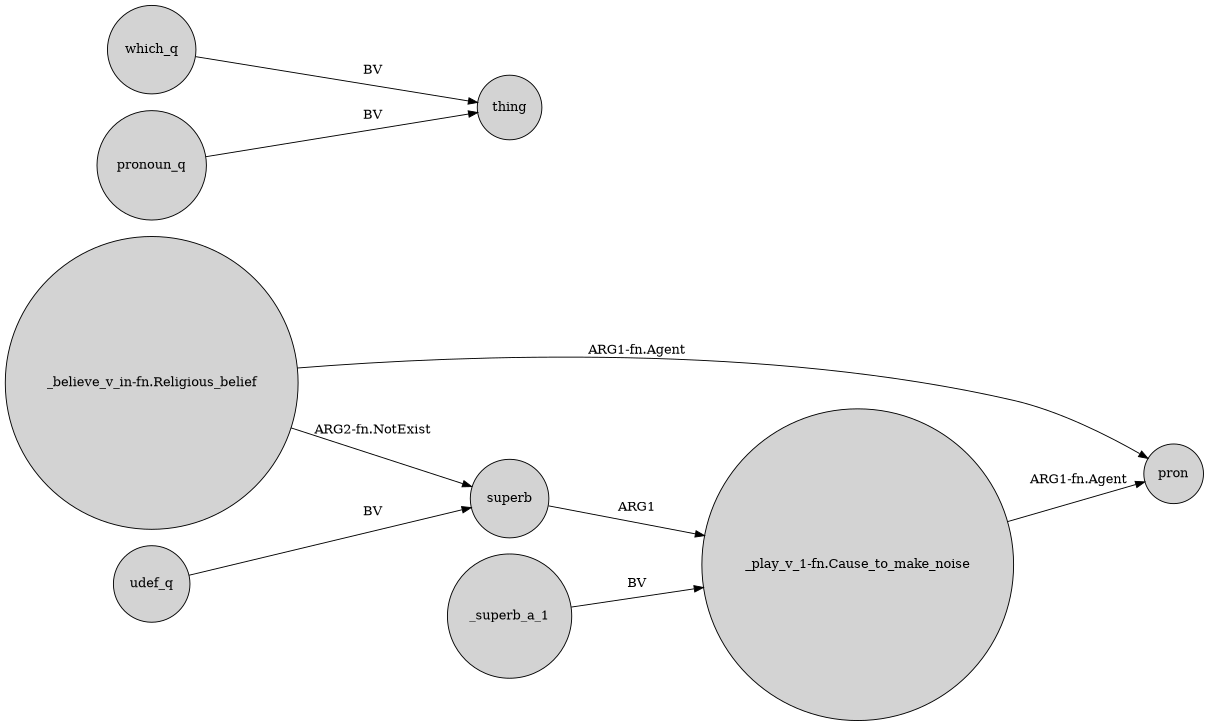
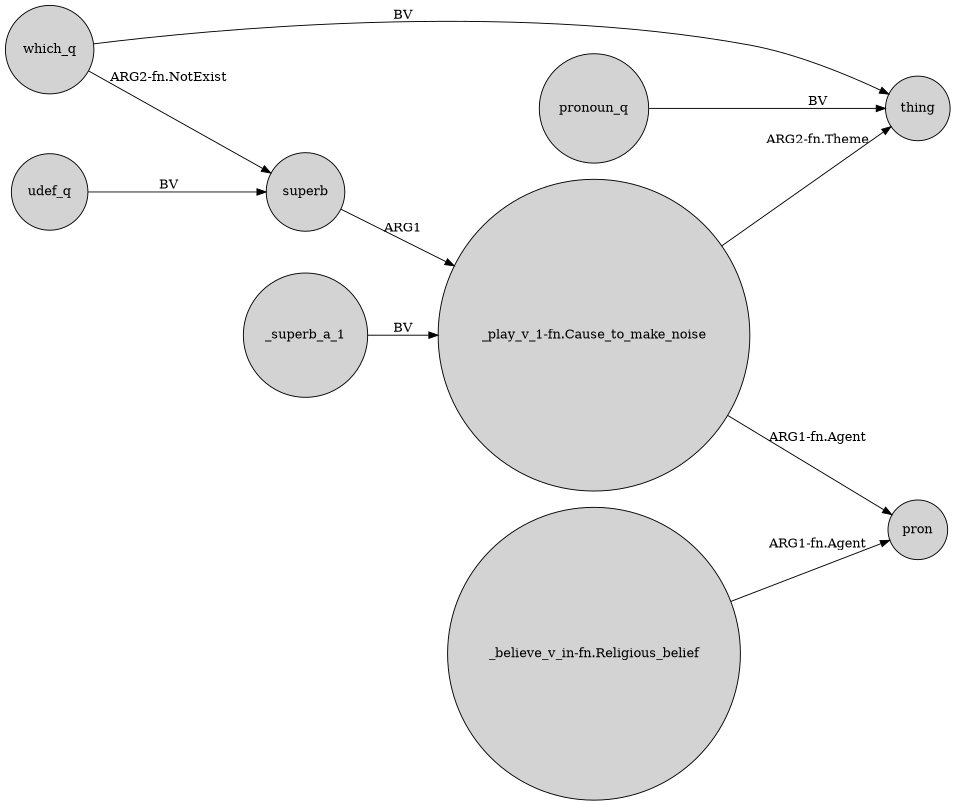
  digraph {
    rankdir=LR
    node [shape=circle style=filled]
    "_play_v_1-fn.Cause_to_make_noise"
    thing
    pron
    "_believe_v_in-fn.Religious_belief"
    n5 [label=superb]
    _superb_a_1
    udef_q
    which_q
    pronoun_q
+   "_play_v_1-fn.Cause_to_make_noise" -> thing [label="ARG2-fn.Theme"]
    "_play_v_1-fn.Cause_to_make_noise" -> pron [label="ARG1-fn.Agent"]
    "_believe_v_in-fn.Religious_belief" -> pron [label="ARG1-fn.Agent"]
-   "_believe_v_in-fn.Religious_belief" -> n5 [label="ARG2-fn.NotExist"]
+   which_q -> n5 [label="ARG2-fn.NotExist"]
    n5 -> "_play_v_1-fn.Cause_to_make_noise" [label=ARG1]
    _superb_a_1 -> "_play_v_1-fn.Cause_to_make_noise" [label=BV]
    udef_q -> n5 [label=BV]
    which_q -> thing [label=BV]
    pronoun_q -> thing [label=BV]
  }
